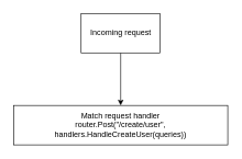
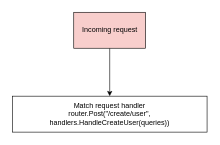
  <mxCell id="0" />
  <mxCell id="1" parent="0" />
  <mxCell id="2" value="" style="edgeStyle=orthogonalEdgeStyle;rounded=0;orthogonalLoop=1;jettySize=auto;html=1;" edge="1" parent="1" source="3" target="4"><mxGeometry relative="1" as="geometry" /></mxCell>
- <mxCell id="3" value="Incoming request" style="rounded=0;whiteSpace=wrap;html=1;" vertex="1" parent="1"><mxGeometry x="122.5" y="20" width="120" height="60" as="geometry" /></mxCell>
+ <mxCell id="3" value="Incoming request" style="rounded=0;whiteSpace=wrap;html=1;fillColor=#f8cecc;" vertex="1" parent="1"><mxGeometry x="122.5" y="20" width="120" height="60" as="geometry" /></mxCell>
  <mxCell id="4" value="Match request handler&lt;br&gt;router.Post(&quot;/create/user&quot;, handlers.HandleCreateUser(queries))" style="rounded=0;whiteSpace=wrap;html=1;" vertex="1" parent="1"><mxGeometry x="20" y="160" width="325" height="60" as="geometry" /></mxCell>
